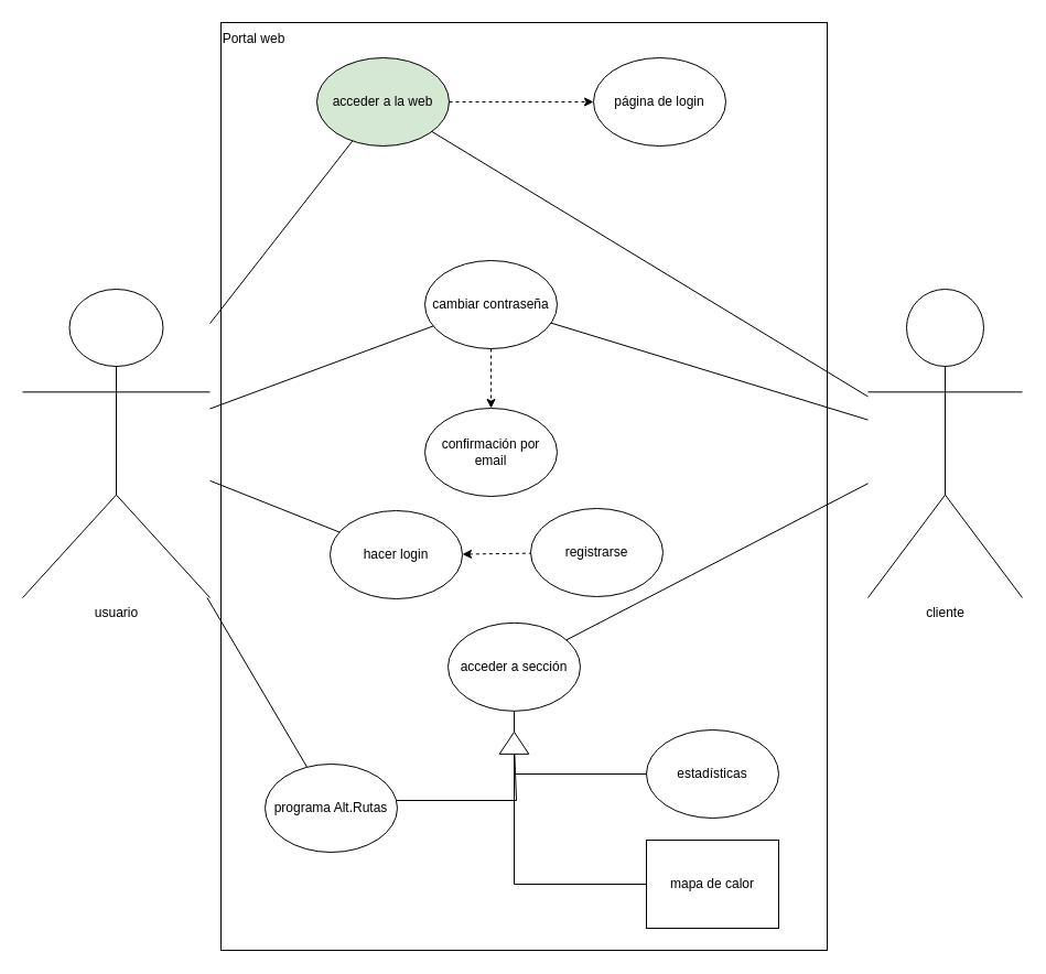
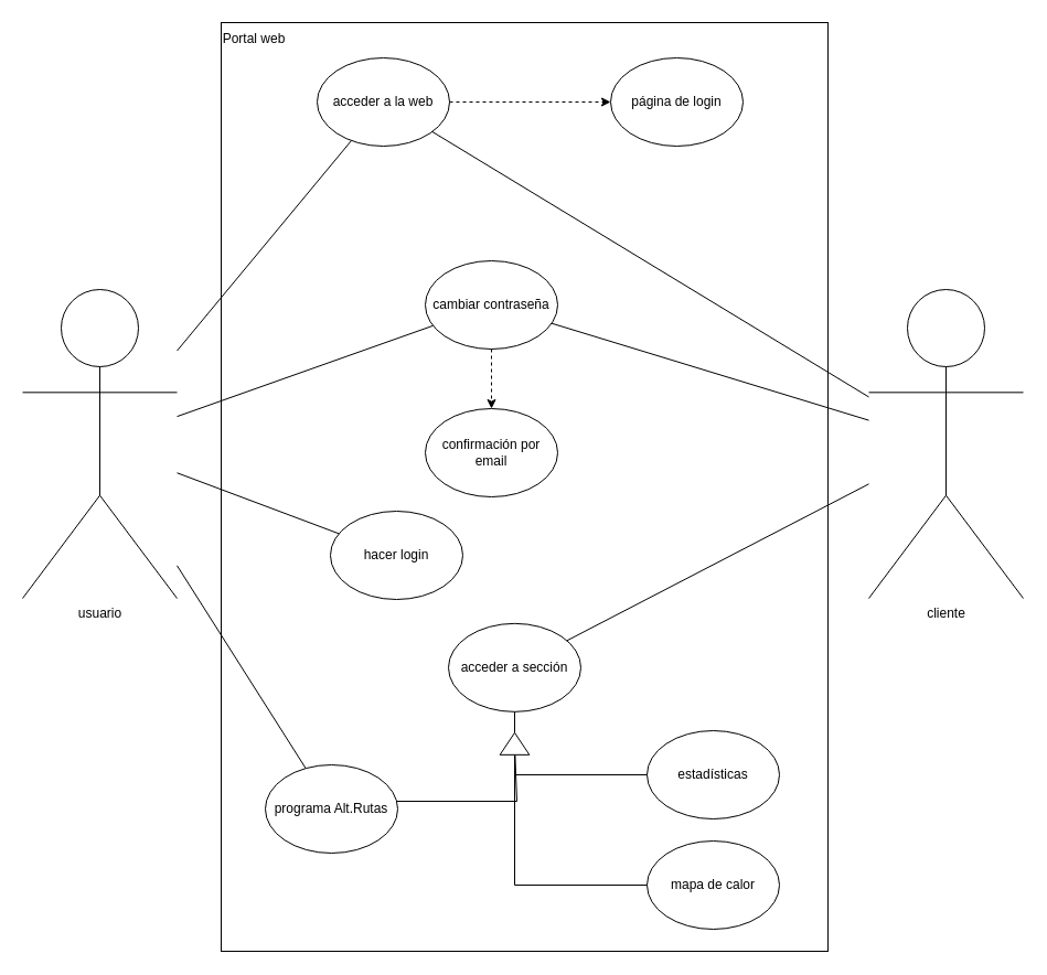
  <mxCell id="0" />
  <mxCell id="1" parent="0" />
  <mxCell id="2" value="" style="rounded=0;whiteSpace=wrap;html=1;" parent="1" vertex="1"><mxGeometry x="200" y="20" width="550" height="842" as="geometry" /></mxCell>
- <mxCell id="3" value="usuario" style="shape=umlActor;verticalLabelPosition=bottom;verticalAlign=top;html=1;outlineConnect=0;" parent="1" vertex="1"><mxGeometry x="20" y="262" width="170" height="280" as="geometry" /></mxCell>
- <mxCell id="4" value="acceder a la web" style="ellipse;whiteSpace=wrap;html=1;fillColor=#d5e8d4;" parent="1" vertex="1"><mxGeometry x="287" y="52" width="120" height="80" as="geometry" /></mxCell>
- <mxCell id="5" value="página de login" style="ellipse;whiteSpace=wrap;html=1;" parent="1" vertex="1"><mxGeometry x="538" y="52" width="120" height="80" as="geometry" /></mxCell>
+ <mxCell id="3" value="usuario" style="shape=umlActor;verticalLabelPosition=bottom;verticalAlign=top;html=1;outlineConnect=0;" parent="1" vertex="1"><mxGeometry x="20" y="262" width="140" height="280" as="geometry" /></mxCell>
+ <mxCell id="4" value="acceder a la web" style="ellipse;whiteSpace=wrap;html=1;" parent="1" vertex="1"><mxGeometry x="287" y="52" width="120" height="80" as="geometry" /></mxCell>
+ <mxCell id="5" value="página de login" style="ellipse;whiteSpace=wrap;html=1;" parent="1" vertex="1"><mxGeometry x="553" y="52" width="120" height="80" as="geometry" /></mxCell>
  <mxCell id="6" value="" style="endArrow=none;html=1;rounded=0;" parent="1" source="3" target="4" edge="1"><mxGeometry width="50" height="50" relative="1" as="geometry"><mxPoint x="350" y="462" as="sourcePoint" /><mxPoint x="400" y="412" as="targetPoint" /></mxGeometry></mxCell>
  <mxCell id="7" value="" style="endArrow=classic;dashed=1;html=1;rounded=0;startArrow=none;startFill=0;endFill=1;" parent="1" source="4" target="5" edge="1"><mxGeometry width="50" height="50" relative="1" as="geometry"><mxPoint x="476" y="252" as="sourcePoint" /><mxPoint x="526" y="202" as="targetPoint" /></mxGeometry></mxCell>
  <mxCell id="8" value="hacer login" style="ellipse;whiteSpace=wrap;html=1;" parent="1" vertex="1"><mxGeometry x="299" y="463" width="120" height="80" as="geometry" /></mxCell>
- <mxCell id="9" value="registrarse" style="ellipse;whiteSpace=wrap;html=1;" parent="1" vertex="1"><mxGeometry x="481" y="461" width="120" height="80" as="geometry" /></mxCell>
  <mxCell id="10" value="" style="endArrow=none;html=1;rounded=0;" parent="1" source="3" target="8" edge="1"><mxGeometry width="50" height="50" relative="1" as="geometry"><mxPoint x="350" y="462" as="sourcePoint" /><mxPoint x="400" y="412" as="targetPoint" /></mxGeometry></mxCell>
  <mxCell id="11" value="acceder a sección" style="ellipse;whiteSpace=wrap;html=1;" parent="1" vertex="1"><mxGeometry x="406" y="564.84" width="120" height="80" as="geometry" /></mxCell>
  <mxCell id="12" value="programa Alt.Rutas" style="ellipse;whiteSpace=wrap;html=1;" parent="1" vertex="1"><mxGeometry x="240" y="693" width="120" height="80" as="geometry" /></mxCell>
  <mxCell id="13" value="estadísticas" style="ellipse;whiteSpace=wrap;html=1;" parent="1" vertex="1"><mxGeometry x="586" y="662" width="120" height="80" as="geometry" /></mxCell>
- <mxCell id="14" value="mapa de calor" style="whiteSpace=wrap;html=1;rounded=0;" parent="1" vertex="1"><mxGeometry x="586" y="762" width="120" height="80" as="geometry" /></mxCell>
+ <mxCell id="14" value="mapa de calor" style="ellipse;whiteSpace=wrap;html=1;" parent="1" vertex="1"><mxGeometry x="586" y="762" width="120" height="80" as="geometry" /></mxCell>
  <mxCell id="15" value="" style="edgeStyle=orthogonalEdgeStyle;rounded=0;orthogonalLoop=1;jettySize=auto;html=1;startArrow=none;startFill=0;endArrow=none;endFill=0;" parent="1" source="18" target="12" edge="1"><mxGeometry relative="1" as="geometry"><Array as="points"><mxPoint x="468" y="726" /></Array></mxGeometry></mxCell>
  <mxCell id="16" style="edgeStyle=orthogonalEdgeStyle;rounded=0;orthogonalLoop=1;jettySize=auto;html=1;startArrow=none;startFill=0;endArrow=none;endFill=0;" parent="1" source="18" target="13" edge="1"><mxGeometry relative="1" as="geometry"><Array as="points"><mxPoint x="466" y="702" /></Array></mxGeometry></mxCell>
  <mxCell id="17" style="edgeStyle=orthogonalEdgeStyle;rounded=0;orthogonalLoop=1;jettySize=auto;html=1;startArrow=none;startFill=0;endArrow=none;endFill=0;" parent="1" source="18" target="14" edge="1"><mxGeometry relative="1" as="geometry"><Array as="points"><mxPoint x="466" y="802" /></Array></mxGeometry></mxCell>
  <mxCell id="18" value="" style="triangle;whiteSpace=wrap;html=1;rotation=-90;" parent="1" vertex="1"><mxGeometry x="456" y="660.51" width="20" height="26.67" as="geometry" /></mxCell>
  <mxCell id="19" value="" style="endArrow=none;html=1;rounded=0;entryX=1;entryY=0.5;entryDx=0;entryDy=0;" parent="1" source="11" target="18" edge="1"><mxGeometry width="50" height="50" relative="1" as="geometry"><mxPoint x="374" y="562" as="sourcePoint" /><mxPoint x="390" y="512" as="targetPoint" /></mxGeometry></mxCell>
  <mxCell id="20" value="" style="endArrow=none;html=1;rounded=0;" parent="1" source="3" target="12" edge="1"><mxGeometry width="50" height="50" relative="1" as="geometry"><mxPoint x="350" y="462" as="sourcePoint" /><mxPoint x="400" y="412" as="targetPoint" /></mxGeometry></mxCell>
  <mxCell id="21" value="cliente" style="shape=umlActor;verticalLabelPosition=bottom;verticalAlign=top;html=1;outlineConnect=0;" parent="1" vertex="1"><mxGeometry x="787" y="262" width="140" height="280" as="geometry" /></mxCell>
  <mxCell id="22" value="" style="group" parent="1" vertex="1" connectable="0"><mxGeometry x="420" y="381" width="60" height="30" as="geometry" /></mxCell>
- <mxCell id="23" value="" style="endArrow=none;dashed=1;html=1;rounded=0;endFill=0;startArrow=classic;startFill=1;" parent="22" source="8" target="9" edge="1"><mxGeometry width="50" height="50" relative="1" as="geometry"><mxPoint x="-70" y="81" as="sourcePoint" /><mxPoint x="-20" y="31" as="targetPoint" /></mxGeometry></mxCell>
  <mxCell id="24" value="" style="endArrow=none;html=1;rounded=0;" parent="1" source="11" target="21" edge="1"><mxGeometry width="50" height="50" relative="1" as="geometry"><mxPoint x="610" y="472" as="sourcePoint" /><mxPoint x="660" y="422" as="targetPoint" /></mxGeometry></mxCell>
  <mxCell id="25" value="" style="endArrow=none;html=1;rounded=0;" parent="1" source="21" target="4" edge="1"><mxGeometry width="50" height="50" relative="1" as="geometry"><mxPoint x="610" y="472" as="sourcePoint" /><mxPoint x="660" y="422" as="targetPoint" /></mxGeometry></mxCell>
  <mxCell id="26" value="cambiar contraseña" style="ellipse;whiteSpace=wrap;html=1;" parent="1" vertex="1"><mxGeometry x="385" y="236" width="120" height="80" as="geometry" /></mxCell>
  <mxCell id="27" value="confirmación por email" style="ellipse;whiteSpace=wrap;html=1;" parent="1" vertex="1"><mxGeometry x="385" y="370" width="120" height="80" as="geometry" /></mxCell>
  <mxCell id="28" value="" style="endArrow=classic;dashed=1;html=1;rounded=0;endFill=1;" parent="1" source="26" target="27" edge="1"><mxGeometry width="50" height="50" relative="1" as="geometry"><mxPoint x="460" y="312" as="sourcePoint" /><mxPoint x="510" y="262" as="targetPoint" /></mxGeometry></mxCell>
  <mxCell id="29" value="" style="endArrow=none;html=1;rounded=0;" parent="1" source="3" target="26" edge="1"><mxGeometry width="50" height="50" relative="1" as="geometry"><mxPoint x="491" y="453" as="sourcePoint" /><mxPoint x="541" y="403" as="targetPoint" /></mxGeometry></mxCell>
  <mxCell id="30" value="" style="endArrow=none;html=1;rounded=0;" parent="1" source="21" target="26" edge="1"><mxGeometry width="50" height="50" relative="1" as="geometry"><mxPoint x="491" y="453" as="sourcePoint" /><mxPoint x="541" y="403" as="targetPoint" /></mxGeometry></mxCell>
  <mxCell id="31" value="Portal web" style="text;html=1;strokeColor=none;fillColor=none;align=center;verticalAlign=middle;whiteSpace=wrap;rounded=0;" vertex="1" parent="1"><mxGeometry x="200" y="20" width="60" height="30" as="geometry" /></mxCell>
